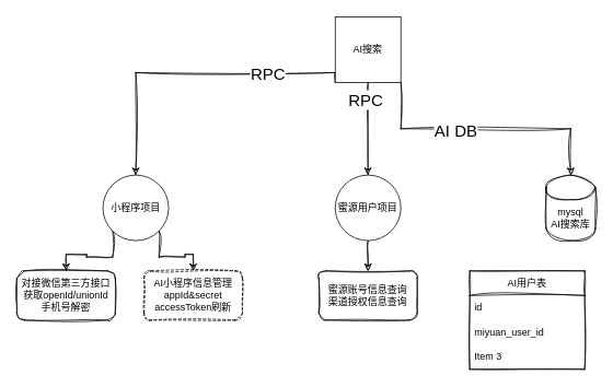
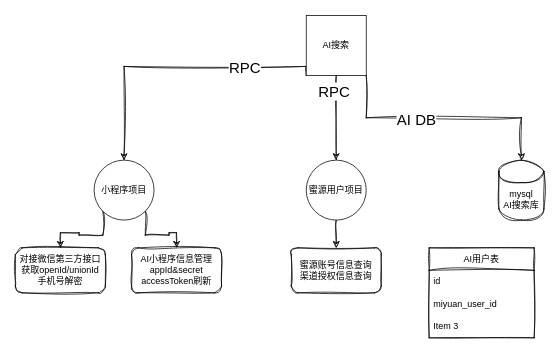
  <mxCell id="0" />
  <mxCell id="1" parent="0" />
  <mxCell id="2" style="edgeStyle=orthogonalEdgeStyle;rounded=0;sketch=1;hachureGap=4;jiggle=2;curveFitting=1;orthogonalLoop=1;jettySize=auto;html=1;exitX=0;exitY=1;exitDx=0;exitDy=0;fontFamily=Helvetica;" edge="1" parent="1" source="8" target="11"><mxGeometry relative="1" as="geometry"><Array as="points"><mxPoint x="165" y="88" /></Array></mxGeometry></mxCell>
  <mxCell id="3" value="RPC" style="edgeLabel;html=1;align=center;verticalAlign=middle;resizable=0;points=[];sketch=1;hachureGap=4;jiggle=2;curveFitting=1;fontFamily=Helvetica;fontSize=20;" vertex="1" connectable="0" parent="2"><mxGeometry x="-0.501" relative="1" as="geometry"><mxPoint as="offset" /></mxGeometry></mxCell>
  <mxCell id="4" style="edgeStyle=orthogonalEdgeStyle;rounded=0;sketch=1;hachureGap=4;jiggle=2;curveFitting=1;orthogonalLoop=1;jettySize=auto;html=1;exitX=0.5;exitY=1;exitDx=0;exitDy=0;fontFamily=Helvetica;" edge="1" parent="1" source="8" target="13"><mxGeometry relative="1" as="geometry" /></mxCell>
  <mxCell id="5" value="RPC" style="edgeLabel;html=1;align=center;verticalAlign=middle;resizable=0;points=[];sketch=1;hachureGap=4;jiggle=2;curveFitting=1;fontFamily=Helvetica;fontSize=20;" vertex="1" connectable="0" parent="4"><mxGeometry x="-0.64" y="-4" relative="1" as="geometry"><mxPoint as="offset" /></mxGeometry></mxCell>
  <mxCell id="6" style="edgeStyle=orthogonalEdgeStyle;rounded=0;sketch=1;hachureGap=4;jiggle=2;curveFitting=1;orthogonalLoop=1;jettySize=auto;html=1;exitX=1;exitY=1;exitDx=0;exitDy=0;fontFamily=Helvetica;" edge="1" parent="1" source="8" target="17"><mxGeometry relative="1" as="geometry" /></mxCell>
  <mxCell id="7" value="AI DB" style="edgeLabel;html=1;align=center;verticalAlign=middle;resizable=0;points=[];sketch=1;hachureGap=4;jiggle=2;curveFitting=1;fontFamily=Helvetica;fontSize=20;" vertex="1" connectable="0" parent="6"><mxGeometry x="-0.233" y="-2" relative="1" as="geometry"><mxPoint as="offset" /></mxGeometry></mxCell>
  <mxCell id="8" value="AI搜索" style="whiteSpace=wrap;html=1;aspect=fixed;fontFamily=Helvetica;rounded=0;" vertex="1" parent="1"><mxGeometry x="408" y="20" width="80" height="80" as="geometry" /></mxCell>
  <mxCell id="9" style="edgeStyle=orthogonalEdgeStyle;rounded=0;sketch=1;hachureGap=4;jiggle=2;curveFitting=1;orthogonalLoop=1;jettySize=auto;html=1;exitX=0;exitY=1;exitDx=0;exitDy=0;entryX=0.5;entryY=0;entryDx=0;entryDy=0;fontFamily=Helvetica;" edge="1" parent="1" source="11" target="14"><mxGeometry relative="1" as="geometry" /></mxCell>
  <mxCell id="10" style="edgeStyle=orthogonalEdgeStyle;rounded=0;sketch=1;hachureGap=4;jiggle=2;curveFitting=1;orthogonalLoop=1;jettySize=auto;html=1;exitX=1;exitY=1;exitDx=0;exitDy=0;entryX=0.5;entryY=0;entryDx=0;entryDy=0;fontFamily=Helvetica;" edge="1" parent="1" source="11" target="15"><mxGeometry relative="1" as="geometry" /></mxCell>
  <mxCell id="11" value="小程序项目" style="ellipse;whiteSpace=wrap;html=1;aspect=fixed;fontFamily=Helvetica;" vertex="1" parent="1"><mxGeometry x="125" y="213" width="80" height="80" as="geometry" /></mxCell>
  <mxCell id="12" style="edgeStyle=orthogonalEdgeStyle;rounded=0;sketch=1;hachureGap=4;jiggle=2;curveFitting=1;orthogonalLoop=1;jettySize=auto;html=1;exitX=0.5;exitY=1;exitDx=0;exitDy=0;entryX=0.5;entryY=0;entryDx=0;entryDy=0;fontFamily=Helvetica;" edge="1" parent="1" source="13" target="16"><mxGeometry relative="1" as="geometry" /></mxCell>
  <mxCell id="13" value="蜜源用户项目" style="ellipse;whiteSpace=wrap;html=1;aspect=fixed;fontFamily=Helvetica;" vertex="1" parent="1"><mxGeometry x="408" y="213" width="80" height="80" as="geometry" /></mxCell>
  <mxCell id="14" value="&lt;div&gt;对接微信第三方接口&lt;/div&gt;&lt;div&gt;获取openId/unionId&lt;/div&gt;&lt;div&gt;手机号解密&lt;/div&gt;" style="rounded=1;whiteSpace=wrap;html=1;sketch=1;hachureGap=4;jiggle=2;curveFitting=1;fontFamily=Helvetica;" vertex="1" parent="1"><mxGeometry x="20" y="330" width="120" height="60" as="geometry" /></mxCell>
- <mxCell id="15" value="&lt;div&gt;AI小程序信息管理&lt;/div&gt;&lt;div&gt;appId&amp;amp;secret&lt;/div&gt;&lt;div&gt;accessToken刷新&lt;/div&gt;" style="rounded=1;whiteSpace=wrap;html=1;sketch=1;hachureGap=4;jiggle=2;curveFitting=1;fontFamily=Helvetica;dashed=1;" vertex="1" parent="1"><mxGeometry x="175" y="330" width="120" height="60" as="geometry" /></mxCell>
+ <mxCell id="15" value="&lt;div&gt;AI小程序信息管理&lt;/div&gt;&lt;div&gt;appId&amp;amp;secret&lt;/div&gt;&lt;div&gt;accessToken刷新&lt;/div&gt;" style="rounded=1;whiteSpace=wrap;html=1;sketch=1;hachureGap=4;jiggle=2;curveFitting=1;fontFamily=Helvetica;" vertex="1" parent="1"><mxGeometry x="175" y="330" width="120" height="60" as="geometry" /></mxCell>
  <mxCell id="16" value="&lt;div&gt;蜜源账号信息查询&lt;/div&gt;&lt;div&gt;渠道授权信息查询&lt;/div&gt;" style="rounded=1;whiteSpace=wrap;html=1;sketch=1;hachureGap=4;jiggle=2;curveFitting=1;fontFamily=Helvetica;" vertex="1" parent="1"><mxGeometry x="388" y="330" width="120" height="60" as="geometry" /></mxCell>
  <mxCell id="17" value="&lt;div&gt;mysql&lt;/div&gt;&lt;div&gt;AI搜索库&lt;/div&gt;" style="shape=cylinder3;whiteSpace=wrap;html=1;boundedLbl=1;backgroundOutline=1;size=15;sketch=1;hachureGap=4;jiggle=2;curveFitting=1;fontFamily=Helvetica;" vertex="1" parent="1"><mxGeometry x="665" y="213" width="60" height="80" as="geometry" /></mxCell>
  <mxCell id="18" value="AI用户表" style="swimlane;fontStyle=0;childLayout=stackLayout;horizontal=1;startSize=30;horizontalStack=0;resizeParent=1;resizeParentMax=0;resizeLast=0;collapsible=1;marginBottom=0;whiteSpace=wrap;html=1;sketch=1;hachureGap=4;jiggle=2;curveFitting=1;fontFamily=Helvetica;" vertex="1" parent="1"><mxGeometry x="572" y="330" width="140" height="120" as="geometry" /></mxCell>
  <mxCell id="19" value="id" style="text;strokeColor=none;fillColor=none;align=left;verticalAlign=middle;spacingLeft=4;spacingRight=4;overflow=hidden;points=[[0,0.5],[1,0.5]];portConstraint=eastwest;rotatable=0;whiteSpace=wrap;html=1;fontFamily=Helvetica;" vertex="1" parent="18"><mxGeometry y="30" width="140" height="30" as="geometry" /></mxCell>
  <mxCell id="20" value="miyuan_user_id" style="text;strokeColor=none;fillColor=none;align=left;verticalAlign=middle;spacingLeft=4;spacingRight=4;overflow=hidden;points=[[0,0.5],[1,0.5]];portConstraint=eastwest;rotatable=0;whiteSpace=wrap;html=1;fontFamily=Helvetica;" vertex="1" parent="18"><mxGeometry y="60" width="140" height="30" as="geometry" /></mxCell>
  <mxCell id="21" value="Item 3" style="text;strokeColor=none;fillColor=none;align=left;verticalAlign=middle;spacingLeft=4;spacingRight=4;overflow=hidden;points=[[0,0.5],[1,0.5]];portConstraint=eastwest;rotatable=0;whiteSpace=wrap;html=1;fontFamily=Helvetica;" vertex="1" parent="18"><mxGeometry y="90" width="140" height="30" as="geometry" /></mxCell>
